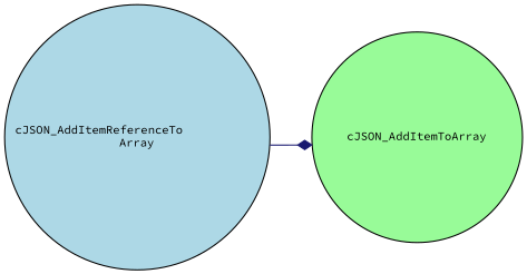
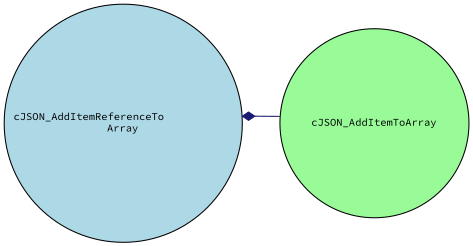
  digraph {
    rankdir=LR
    fontname="Source Code Pro"
    node [color=black fontname="Source Code Pro" fontsize=10 shape=circle style=filled]
    n1 [fillcolor=lightblue fontcolor=black height=0.2 label="cJSON_AddItemReferenceTo\lArray" width=0.4]
    n2 [fillcolor=palegreen height=0.2 label=cJSON_AddItemToArray width=0.4]
-   n1 -> n2 [color=midnightblue fontname="Source Code Pro" fontsize=10 labelfontname=Helvetica labelfontsize=10 style=solid arrowhead=diamond]
+   n2 -> n1 [color=midnightblue fontname="Source Code Pro" fontsize=10 labelfontname=Helvetica labelfontsize=10 style=solid arrowhead=diamond]
  }
